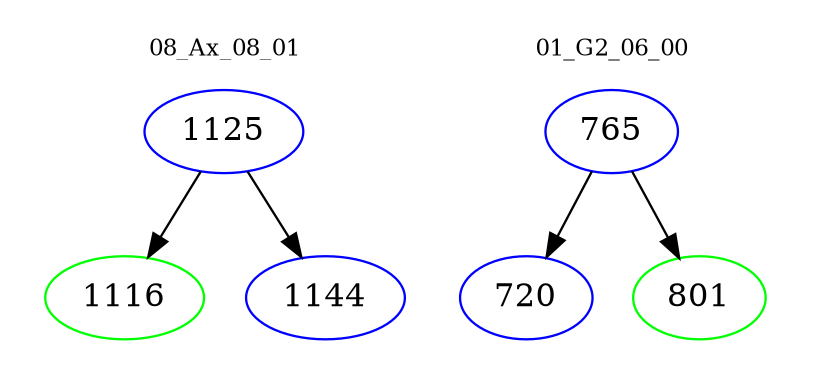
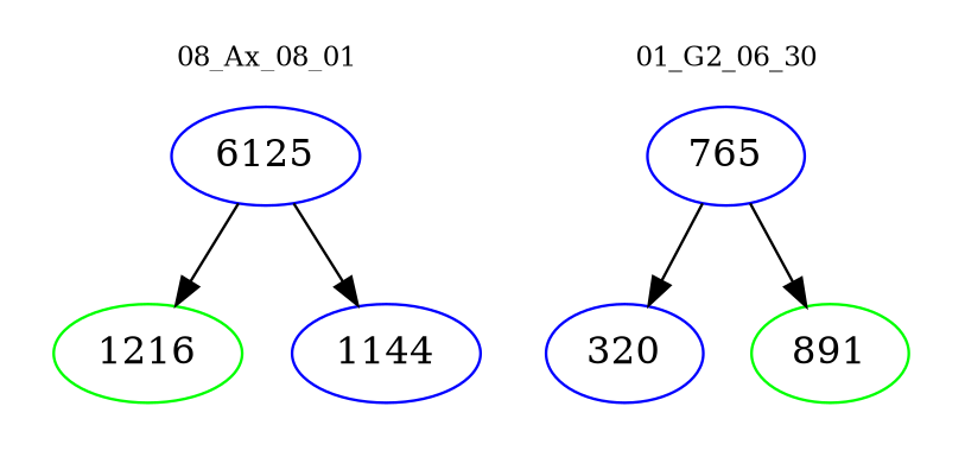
  digraph {
    node [color=blue]
    edge [color=black]
-   n1 [label=1125]
-   n2 [color=green label=1116]
+   n1 [label=6125]
+   n2 [color=green label=1216]
    n3 [label=1144]
    n4 [label=765]
-   n5 [label=720]
-   n6 [color=green label=801]
+   n5 [label=320]
+   n6 [color=green label=891]
    subgraph cluster_1 {
      color=white
      fontsize=10
      label="08_Ax_08_01"
      n1
      n2
      n3
    }
    subgraph cluster_2 {
      color=white
      fontsize=10
-     label="01_G2_06_00"
+     label="01_G2_06_30"
      n4
      n5
      n6
    }
    n1 -> n2
    n1 -> n3
    n4 -> n5
    n4 -> n6
  }
